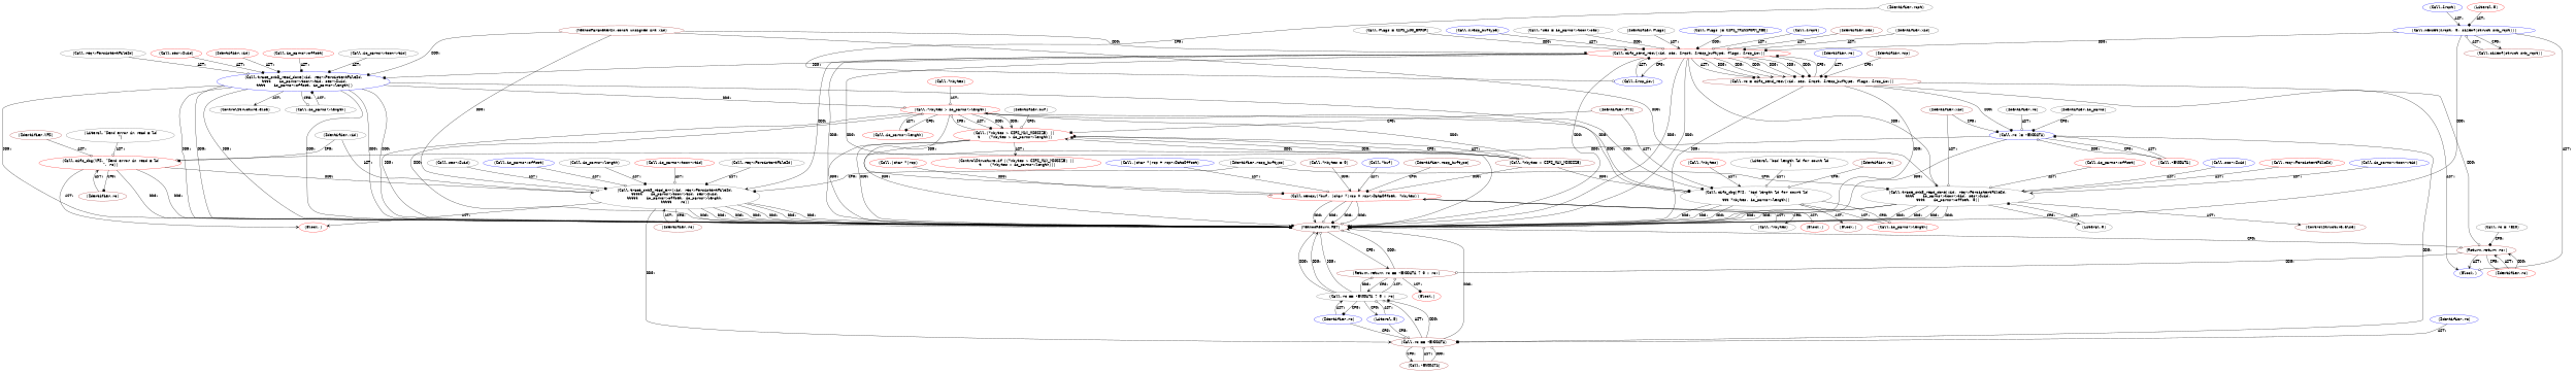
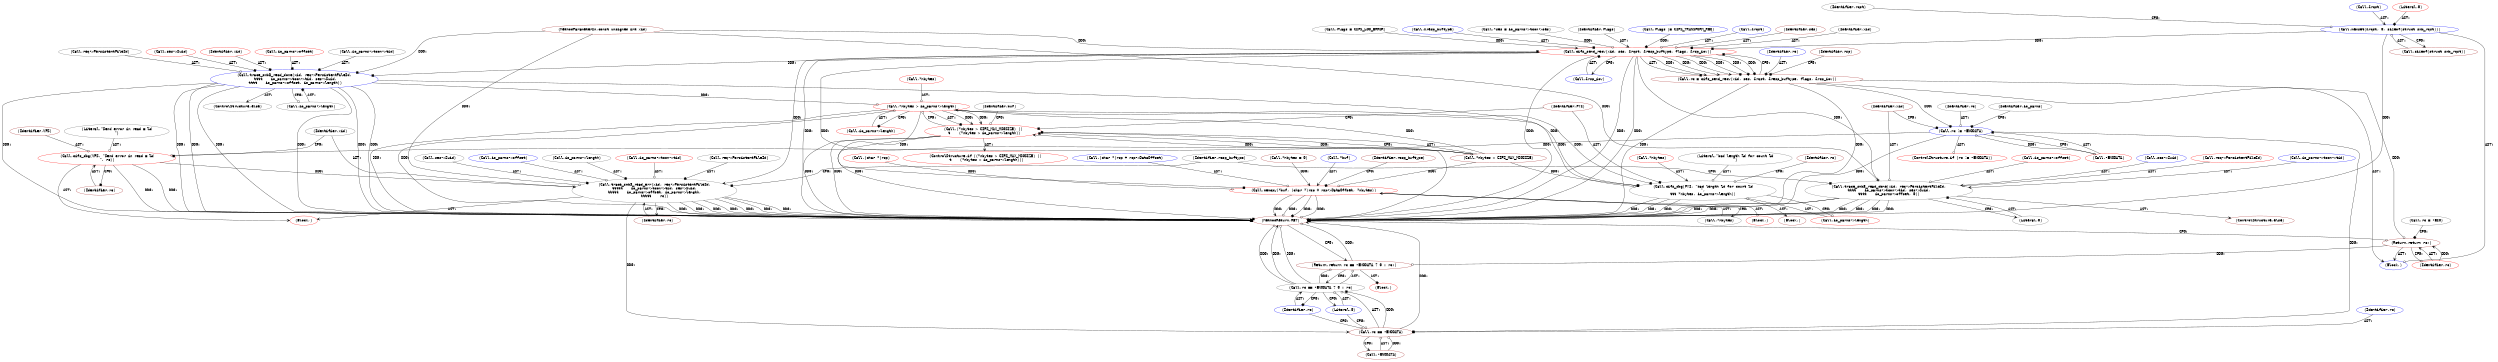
  digraph {
    fontname="DejaVu Sans Mono"
    node [color=gray40 fontname="DejaVu Sans Mono"]
    edge [arrowhead=odot fontname="DejaVu Sans Mono"]
    n1 [color=blue label="(Call,memset(&rqst, 0, sizeof(struct smb_rqst)))"]
    n2 [color=red label="(Call,cifs_send_recv(xid, ses, &rqst, &resp_buftype, flags, &rsp_iov))"]
    n3 [color=brown label="(Call,sizeof(struct smb_rqst))"]
    n4 [color=brown label="(MethodReturn,RET)"]
    n5 [color=blue label="(Block,)"]
    n6 [color=brown label="(Call,rc = cifs_send_recv(xid, ses, &rqst, &resp_buftype, flags, &rsp_iov))"]
    n7 [label="(Call,trace_smb3_read_err(xid, req->PersistentFileId,\n\t\t\t\t\t    io_parms->tcon->tid, ses->Suid,\n\t\t\t\t\t    io_parms->offset, io_parms->length,\n\t\t\t\t\t    rc))"]
    n8 [label="(Call,trace_smb3_read_done(xid, req->PersistentFileId,\n\t\t\t\t    io_parms->tcon->tid, ses->Suid,\n\t\t\t\t    io_parms->offset, 0))"]
    n9 [color=blue label="(Call,trace_smb3_read_done(xid, req->PersistentFileId,\n \t\t\t\t    io_parms->tcon->tid, ses->Suid,\n \t\t\t\t    io_parms->offset, io_parms->length))"]
    n10 [color=blue label="(Call,&rsp_iov)"]
    n11 [color=brown label="(Return,return rc;)"]
    n12 [color=brown label="(Return,return rc == -ENODATA ? 0 : rc;)"]
    n13 [color=blue label="(Call,rc != -ENODATA)"]
    n14 [color=brown label="(Call,rc == -ENODATA)"]
    n15 [color=red label="(Block,)"]
    n16 [color=brown label="(Identifier,rc)"]
    n17 [label="(Literal,0)"]
    n18 [color=brown label="(ControlStructure,else)"]
    n19 [color=red label="(Call,*nbytes > io_parms->length)"]
    n20 [label="(Call,cifs_dbg(FYI, \"bad length %d for count %d\n\",\n\t\t\t *nbytes, io_parms->length))"]
    n21 [label="(ControlStructure,else)"]
    n22 [label="(Call,io_parms->length)"]
    n23 [color=red label="(Call,cifs_dbg(VFS, \"Send error in read = %d\n\", rc))"]
+   n24 [color=red label="(ControlStructure,if (rc != -ENODATA))"]
    n25 [color=red label="(Call,-ENODATA)"]
    n26 [color=red label="(Identifier,rc)"]
    n27 [color=brown label="(Identifier,rc)"]
    n28 [label="(Call,rc == -ENODATA ? 0 : rc)"]
    n29 [color=brown label="(Call,-ENODATA)"]
    n30 [color=blue label="(Literal,0)"]
    n31 [color=blue label="(Identifier,rc)"]
    n32 [color=red label="(Block,)"]
    n33 [color=red label="(Call,(*nbytes > CIFS_MAX_MSGSIZE) ||\n \t    (*nbytes > io_parms->length))"]
    n34 [color=red label="(Call,memcpy(*buf, (char *)rsp + rsp->DataOffset, *nbytes))"]
    n35 [color=red label="(Call,io_parms->length)"]
    n36 [color=red label="(Call,io_parms->length)"]
    n37 [color=brown label="(Block,)"]
    n38 [color=red label="(ControlStructure,if ((*nbytes > CIFS_MAX_MSGSIZE) ||\n \t    (*nbytes > io_parms->length)))"]
    n39 [color=brown label="(Call,*nbytes > CIFS_MAX_MSGSIZE)"]
    n40 [label="(Call,*nbytes)"]
    n41 [color=red label="(Block,)"]
    n42 [color=brown label="(Identifier,rsp)"]
    n43 [label="(Call,rc = -EIO)"]
    n44 [label="(Call,io_parms->length)"]
    n45 [color=brown label="(Identifier,ses)"]
    n46 [label="(Identifier,xid)"]
    n47 [label="(Call,req->PersistentFileId)"]
    n48 [label="(Identifier,buf)"]
    n49 [label="(Call,flags = CIFS_LOG_ERROR)"]
    n50 [color=red label="(Call,*nbytes)"]
    n51 [color=brown label="(Identifier,resp_buftype)"]
    n52 [color=brown label="(Identifier,xid)"]
    n53 [color=red label="(Call,*nbytes)"]
    n54 [color=red label="(Call,io_parms->offset)"]
    n55 [color=red label="(Call,ses->Suid)"]
    n56 [color=red label="(Identifier,xid)"]
    n57 [color=red label="(Call,(char *)rsp)"]
    n58 [color=blue label="(Call,io_parms->offset)"]
    n59 [color=blue label="(Call,&resp_buftype)"]
    n60 [color=blue label="(Call,(char *)rsp + rsp->DataOffset)"]
    n61 [color=blue label="(Call,&rqst)"]
    n62 [label="(Identifier,resp_buftype)"]
    n63 [label="(Call,*ses = io_parms->tcon->ses)"]
    n64 [color=brown label="(Identifier,VFS)"]
    n65 [color=red label="(Call,io_parms->offset)"]
    n66 [color=blue label="(Call,ses->Suid)"]
    n67 [color=blue label="(Identifier,rc)"]
    n68 [color=red label="(Call,io_parms->tcon->tid)"]
    n69 [label="(Call,req->PersistentFileId)"]
    n70 [label="(Call,io_parms->tcon->tid)"]
    n71 [label="(Identifier,rc)"]
    n72 [color=brown label="(Call,*nbytes = 0)"]
    n73 [label="(Identifier,rqst)"]
    n74 [color=blue label="(Identifier,rc)"]
    n75 [label="(Identifier,flags)"]
    n76 [color=blue label="(Call,flags |= CIFS_TRANSFORM_REQ)"]
    n77 [label="(Call,ses->Suid)"]
    n78 [color=blue label="(Call,*buf)"]
    n79 [color=blue label="(Call,&rqst)"]
    n80 [color=red label="(Call,req->PersistentFileId)"]
    n81 [color=red label="(Literal,0)"]
    n82 [label="(Identifier,xid)"]
    n83 [label="(Literal,\"Send error in read = %d\n\")"]
    n84 [label="(Identifier,io_parms)"]
    n85 [color=brown label="(Identifier,FYI)"]
    n86 [label="(Literal,\"bad length %d for count %d\n\")"]
    n87 [color=blue label="(Call,io_parms->tcon->tid)"]
    n88 [color=brown label="(MethodParameterIn,const unsigned int xid)"]
    n89 [color=brown label="(Identifier,rc)"]
    n1 -> n2 [arrowhead=box label="DDG: "]
    n1 -> n3 [arrowhead=vee label="CFG: "]
    n1 -> n4 [arrowhead=box label="DDG: "]
    n1 -> n5 [label="AST: "]
    n2 -> n4 [label="DDG: "]
    n2 -> n4 [label="DDG: "]
    n2 -> n4 [label="DDG: "]
    n2 -> n4 [label="DDG: "]
    n2 -> n4 [arrowhead=box label="DDG: "]
    n2 -> n6 [arrowhead=box label="AST: "]
    n2 -> n6 [arrowhead=vee label="DDG: "]
    n2 -> n6 [arrowhead=vee label="DDG: "]
    n2 -> n6 [arrowhead=vee label="DDG: "]
    n2 -> n6 [arrowhead=box label="DDG: "]
    n2 -> n6 [arrowhead=box label="DDG: "]
    n2 -> n6 [arrowhead=box label="DDG: "]
    n2 -> n7 [arrowhead=vee label="DDG: "]
    n2 -> n8 [label="DDG: "]
    n2 -> n9 [arrowhead=box label="DDG: "]
    n2 -> n10 [arrowhead=vee label="CFG: "]
    n3 -> n1 [label="AST: "]
    n4 -> n11 [label="CFG: "]
    n4 -> n12 [arrowhead=vee label="CFG: "]
    n6 -> n2 [arrowhead=box label="CFG: "]
    n6 -> n4 [arrowhead=box label="DDG: "]
    n6 -> n4 [label="DDG: "]
    n6 -> n5 [arrowhead=vee label="AST: "]
    n6 -> n11 [label="DDG: "]
    n6 -> n13 [arrowhead=box label="DDG: "]
    n7 -> n4 [arrowhead=box label="DDG: "]
    n7 -> n4 [arrowhead=box label="DDG: "]
    n7 -> n4 [label="DDG: "]
    n7 -> n4 [label="DDG: "]
    n7 -> n4 [arrowhead=box label="DDG: "]
    n7 -> n4 [arrowhead=box label="DDG: "]
    n7 -> n4 [label="DDG: "]
    n7 -> n14 [arrowhead=vee label="DDG: "]
    n7 -> n15 [arrowhead=vee label="AST: "]
    n7 -> n16 [arrowhead=vee label="CFG: "]
    n8 -> n4 [arrowhead=vee label="DDG: "]
    n8 -> n4 [arrowhead=vee label="DDG: "]
    n8 -> n4 [arrowhead=vee label="DDG: "]
    n8 -> n4 [label="DDG: "]
    n8 -> n4 [arrowhead=vee label="DDG: "]
    n8 -> n4 [arrowhead=box label="DDG: "]
    n8 -> n17 [arrowhead=vee label="CFG: "]
    n8 -> n18 [arrowhead=vee label="AST: "]
    n9 -> n4 [label="DDG: "]
    n9 -> n4 [arrowhead=box label="DDG: "]
    n9 -> n4 [label="DDG: "]
    n9 -> n4 [arrowhead=vee label="DDG: "]
    n9 -> n4 [label="DDG: "]
    n9 -> n4 [arrowhead=box label="DDG: "]
    n9 -> n4 [label="DDG: "]
    n9 -> n19 [label="DDG: "]
    n9 -> n20 [label="DDG: "]
    n9 -> n21 [arrowhead=vee label="AST: "]
    n9 -> n22 [label="CFG: "]
    n10 -> n2 [arrowhead=box label="AST: "]
    n11 -> n5 [arrowhead=vee label="AST: "]
    n11 -> n12 [label="DDG: "]
    n11 -> n26 [label="CFG: "]
    n12 -> n4 [label="DDG: "]
    n12 -> n28 [arrowhead=vee label="CFG: "]
    n12 -> n32 [arrowhead=box label="AST: "]
    n13 -> n4 [arrowhead=vee label="DDG: "]
    n13 -> n14 [arrowhead=box label="DDG: "]
    n13 -> n23 [label="DDG: "]
+   n13 -> n24 [label="AST: "]
    n13 -> n25 [label="CFG: "]
    n14 -> n4 [arrowhead=vee label="DDG: "]
    n14 -> n28 [label="AST: "]
    n14 -> n28 [arrowhead=box label="DDG: "]
    n14 -> n29 [arrowhead=vee label="CFG: "]
    n16 -> n7 [arrowhead=vee label="AST: "]
    n17 -> n8 [arrowhead=box label="AST: "]
    n19 -> n4 [arrowhead=vee label="DDG: "]
    n19 -> n4 [label="DDG: "]
    n19 -> n20 [arrowhead=box label="DDG: "]
    n19 -> n20 [arrowhead=box label="DDG: "]
    n19 -> n33 [arrowhead=box label="AST: "]
    n19 -> n33 [arrowhead=vee label="DDG: "]
    n19 -> n33 [arrowhead=vee label="DDG: "]
    n19 -> n34 [arrowhead=box label="DDG: "]
    n19 -> n35 [arrowhead=box label="CFG: "]
    n20 -> n4 [label="DDG: "]
    n20 -> n4 [label="DDG: "]
    n20 -> n4 [arrowhead=box label="DDG: "]
    n20 -> n36 [label="CFG: "]
    n20 -> n37 [arrowhead=vee label="AST: "]
    n22 -> n9 [arrowhead=box label="AST: "]
    n23 -> n4 [arrowhead=vee label="DDG: "]
    n23 -> n4 [arrowhead=vee label="DDG: "]
    n23 -> n7 [label="DDG: "]
    n23 -> n15 [arrowhead=vee label="AST: "]
    n23 -> n27 [arrowhead=box label="CFG: "]
    n25 -> n13 [arrowhead=box label="AST: "]
    n25 -> n13 [label="DDG: "]
    n26 -> n11 [arrowhead=vee label="AST: "]
    n26 -> n11 [arrowhead=vee label="DDG: "]
    n27 -> n23 [arrowhead=vee label="AST: "]
    n28 -> n4 [arrowhead=vee label="DDG: "]
    n28 -> n4 [label="DDG: "]
    n28 -> n4 [label="DDG: "]
    n28 -> n12 [label="AST: "]
    n28 -> n12 [label="DDG: "]
    n28 -> n30 [arrowhead=vee label="CFG: "]
    n28 -> n31 [arrowhead=box label="CFG: "]
    n29 -> n14 [label="AST: "]
    n29 -> n14 [label="DDG: "]
    n30 -> n14 [label="CFG: "]
    n30 -> n28 [label="AST: "]
    n31 -> n14 [label="CFG: "]
    n31 -> n28 [arrowhead=vee label="AST: "]
    n33 -> n4 [label="DDG: "]
    n33 -> n4 [label="DDG: "]
    n33 -> n4 [arrowhead=box label="DDG: "]
    n33 -> n19 [label="CFG: "]
    n33 -> n38 [arrowhead=vee label="AST: "]
    n33 -> n39 [label="CFG: "]
    n34 -> n4 [label="DDG: "]
    n34 -> n4 [arrowhead=box label="DDG: "]
    n34 -> n4 [label="DDG: "]
    n34 -> n4 [arrowhead=vee label="DDG: "]
    n34 -> n40 [arrowhead=vee label="CFG: "]
    n34 -> n41 [label="AST: "]
    n35 -> n19 [label="AST: "]
    n36 -> n20 [label="AST: "]
    n39 -> n19 [arrowhead=vee label="DDG: "]
    n39 -> n20 [arrowhead=box label="DDG: "]
    n39 -> n33 [arrowhead=box label="AST: "]
    n39 -> n33 [arrowhead=vee label="DDG: "]
    n39 -> n33 [arrowhead=box label="DDG: "]
    n39 -> n34 [label="DDG: "]
    n40 -> n34 [arrowhead=vee label="AST: "]
    n42 -> n6 [arrowhead=box label="CFG: "]
    n43 -> n11 [arrowhead=box label="CFG: "]
    n44 -> n7 [arrowhead=box label="AST: "]
    n45 -> n2 [label="AST: "]
    n46 -> n2 [arrowhead=box label="AST: "]
    n47 -> n9 [label="AST: "]
    n48 -> n33 [label="CFG: "]
    n49 -> n2 [arrowhead=vee label="DDG: "]
    n50 -> n20 [arrowhead=vee label="AST: "]
    n51 -> n34 [arrowhead=box label="CFG: "]
    n52 -> n8 [label="AST: "]
    n52 -> n13 [arrowhead=box label="CFG: "]
    n53 -> n19 [label="AST: "]
    n54 -> n8 [label="AST: "]
    n55 -> n9 [arrowhead=box label="AST: "]
    n56 -> n9 [arrowhead=box label="AST: "]
    n57 -> n34 [label="DDG: "]
    n58 -> n7 [label="AST: "]
    n59 -> n2 [arrowhead=box label="AST: "]
    n60 -> n34 [label="AST: "]
    n61 -> n1 [arrowhead=vee label="AST: "]
    n62 -> n7 [arrowhead=box label="CFG: "]
    n62 -> n8 [arrowhead=box label="CFG: "]
    n63 -> n2 [label="DDG: "]
    n64 -> n23 [label="AST: "]
    n65 -> n9 [arrowhead=box label="AST: "]
    n66 -> n8 [arrowhead=vee label="AST: "]
    n67 -> n14 [arrowhead=box label="AST: "]
    n68 -> n7 [label="AST: "]
    n69 -> n7 [arrowhead=box label="AST: "]
    n70 -> n9 [arrowhead=box label="AST: "]
    n71 -> n13 [label="AST: "]
    n72 -> n34 [arrowhead=vee label="DDG: "]
-   n73 -> n10 [label="CFG: "]
+   n73 -> n1 [label="CFG: "]
    n74 -> n6 [arrowhead=box label="AST: "]
    n75 -> n2 [arrowhead=vee label="AST: "]
    n76 -> n2 [arrowhead=box label="DDG: "]
    n77 -> n7 [arrowhead=box label="AST: "]
    n78 -> n34 [arrowhead=vee label="AST: "]
    n79 -> n2 [label="AST: "]
    n80 -> n8 [label="AST: "]
    n81 -> n1 [arrowhead=box label="AST: "]
    n82 -> n7 [arrowhead=vee label="AST: "]
    n82 -> n23 [arrowhead=box label="CFG: "]
    n83 -> n23 [label="AST: "]
    n84 -> n13 [arrowhead=box label="CFG: "]
    n85 -> n20 [arrowhead=box label="AST: "]
    n85 -> n33 [arrowhead=box label="CFG: "]
    n86 -> n20 [label="AST: "]
    n87 -> n8 [arrowhead=vee label="AST: "]
    n88 -> n2 [arrowhead=box label="DDG: "]
    n88 -> n7 [label="DDG: "]
    n88 -> n8 [arrowhead=vee label="DDG: "]
    n88 -> n9 [arrowhead=box label="DDG: "]
    n89 -> n20 [label="CFG: "]
  }
